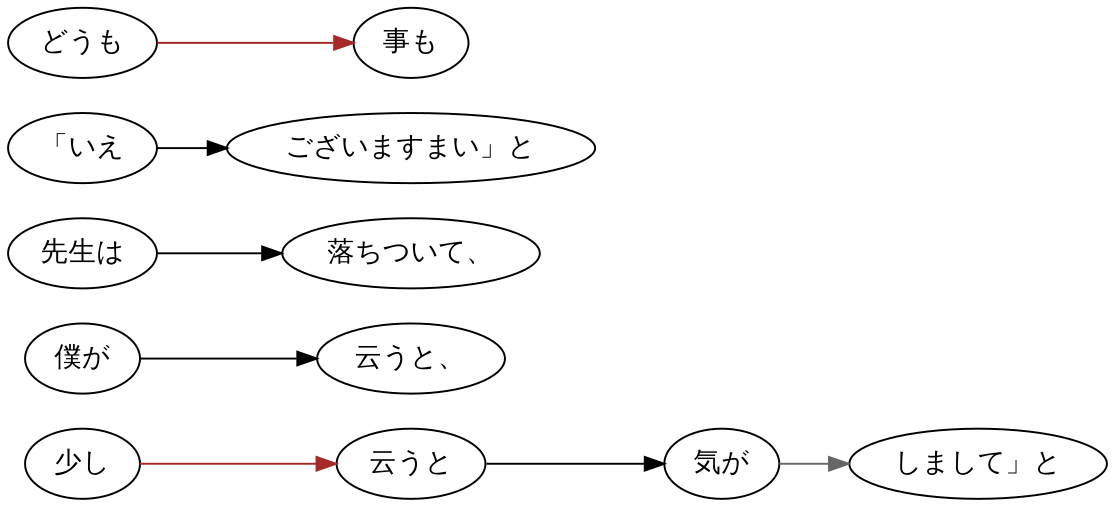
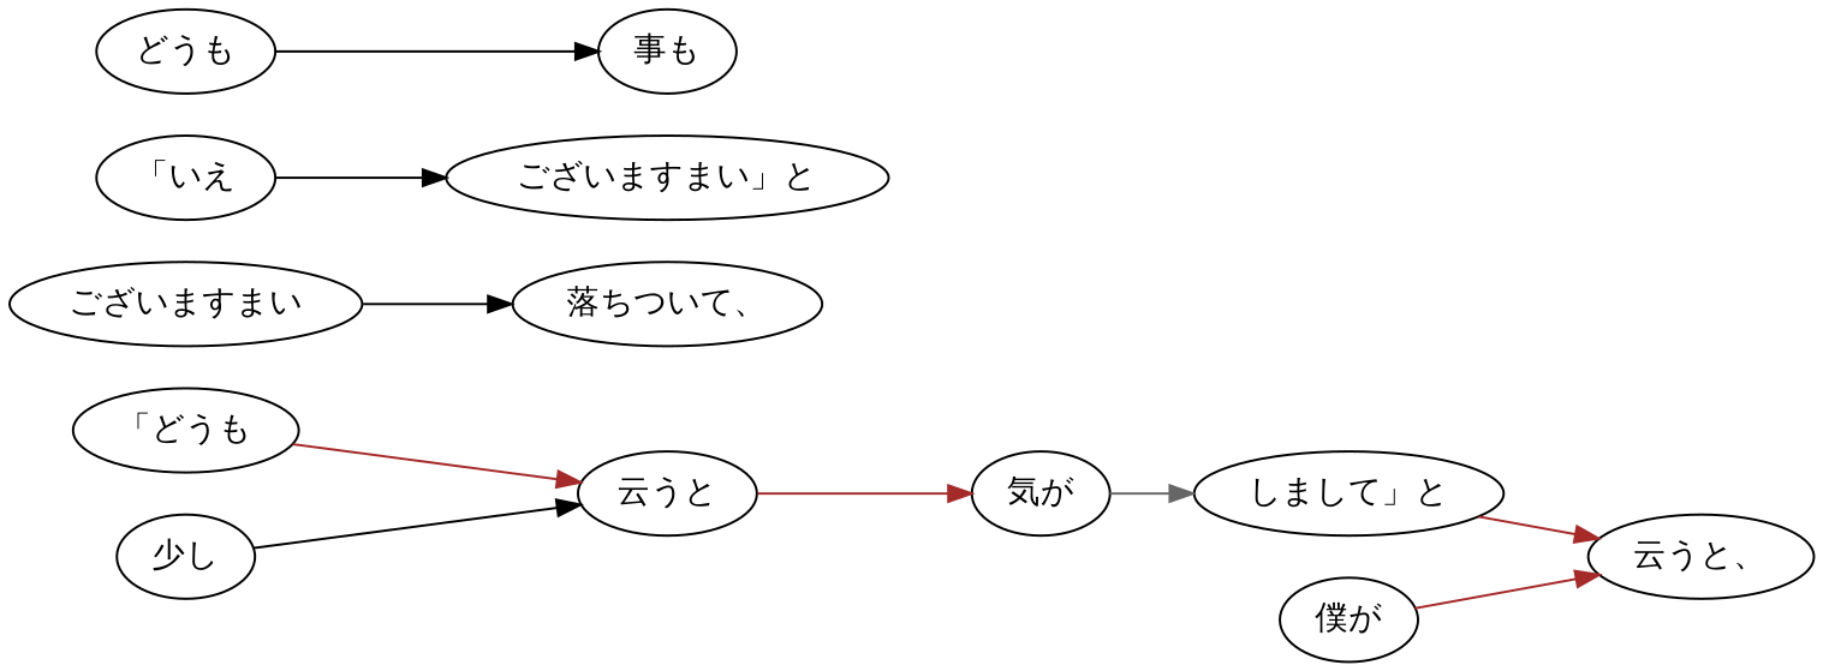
  digraph {
    rankdir=LR
    edge [color=brown]
+   n1 [label="「どうも"]
    n2 [label="云うと"]
    n3 [label="気が"]
    n4 [label="少し"]
    n5 [label="しまして」と"]
    n6 [label="云うと、"]
    n7 [label="僕が"]
-   n8 [label="先生は"]
+   n8 [label="ございますまい"]
    n9 [label="落ちついて、"]
    n10 [label="「いえ"]
    n11 [label="ございますまい」と"]
    n12 [label="どうも"]
    n13 [label="事も"]
-   n2 -> n3 [color=black]
+   n1 -> n2
+   n2 -> n3
    n3 -> n5 [color=gray40]
-   n4 -> n2
-   n7 -> n6 [color=black]
+   n4 -> n2 [color=black]
+   n5 -> n6
+   n7 -> n6
    n8 -> n9 [color=black]
    n10 -> n11 [color=black]
-   n12 -> n13
+   n12 -> n13 [color=black]
  }
